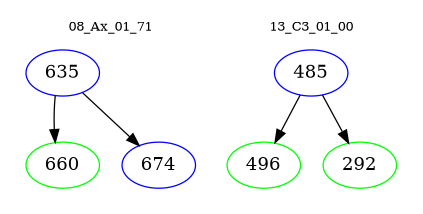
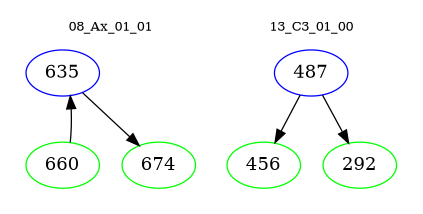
  digraph {
    node [color=green]
    edge [color=black]
    n1 [color=blue label=635]
    n2 [label=660]
-   n3 [color=blue label=674]
-   n4 [color=blue label=485]
-   n5 [label=496]
+   n3 [label=674]
+   n4 [color=blue label=487]
+   n5 [label=456]
    n6 [label=292]
    subgraph cluster_1 {
      color=white
      fontsize=10
-     label="08_Ax_01_71"
+     label="08_Ax_01_01"
      n1
      n2
      n3
    }
    subgraph cluster_2 {
      color=white
      fontsize=10
      label="13_C3_01_00"
      n4
      n5
      n6
    }
-   n1 -> n2
+   n2 -> n1
    n1 -> n3
    n4 -> n5
    n4 -> n6
  }
